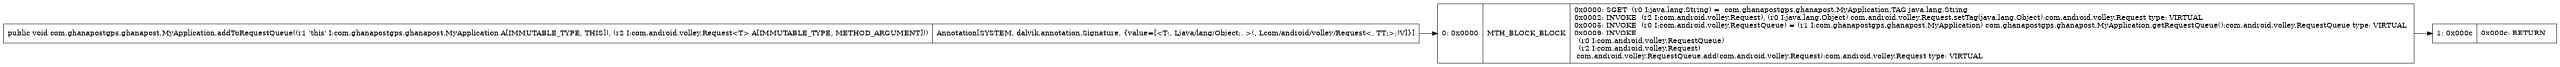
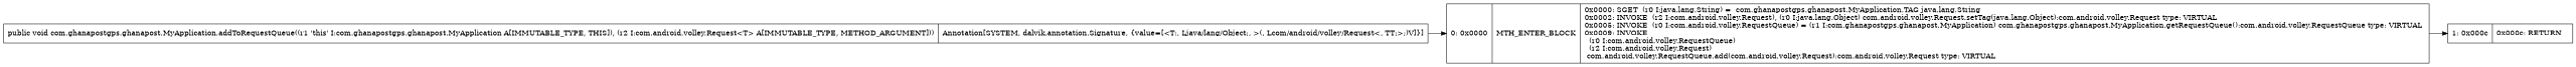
  digraph {
    rankdir=LR
    node [shape=record]
-   n1 [label="{0\:\ 0x0000|MTH_BLOCK_BLOCK\l|0x0000: SGET  (r0 I:java.lang.String) =  com.ghanapostgps.ghanapost.MyApplication.TAG java.lang.String \l0x0002: INVOKE  (r2 I:com.android.volley.Request), (r0 I:java.lang.Object) com.android.volley.Request.setTag(java.lang.Object):com.android.volley.Request type: VIRTUAL \l0x0005: INVOKE  (r0 I:com.android.volley.RequestQueue) = (r1 I:com.ghanapostgps.ghanapost.MyApplication) com.ghanapostgps.ghanapost.MyApplication.getRequestQueue():com.android.volley.RequestQueue type: VIRTUAL \l0x0009: INVOKE  \l  (r0 I:com.android.volley.RequestQueue)\l  (r2 I:com.android.volley.Request)\l com.android.volley.RequestQueue.add(com.android.volley.Request):com.android.volley.Request type: VIRTUAL \l}"]
+   n1 [label="{0\:\ 0x0000|MTH_ENTER_BLOCK\l|0x0000: SGET  (r0 I:java.lang.String) =  com.ghanapostgps.ghanapost.MyApplication.TAG java.lang.String \l0x0002: INVOKE  (r2 I:com.android.volley.Request), (r0 I:java.lang.Object) com.android.volley.Request.setTag(java.lang.Object):com.android.volley.Request type: VIRTUAL \l0x0005: INVOKE  (r0 I:com.android.volley.RequestQueue) = (r1 I:com.ghanapostgps.ghanapost.MyApplication) com.ghanapostgps.ghanapost.MyApplication.getRequestQueue():com.android.volley.RequestQueue type: VIRTUAL \l0x0009: INVOKE  \l  (r0 I:com.android.volley.RequestQueue)\l  (r2 I:com.android.volley.Request)\l com.android.volley.RequestQueue.add(com.android.volley.Request):com.android.volley.Request type: VIRTUAL \l}"]
    n2 [label="{1\:\ 0x000c|0x000c: RETURN   \l}"]
    n3 [label="{public void com.ghanapostgps.ghanapost.MyApplication.addToRequestQueue((r1 'this' I:com.ghanapostgps.ghanapost.MyApplication A[IMMUTABLE_TYPE, THIS]), (r2 I:com.android.volley.Request\<T\> A[IMMUTABLE_TYPE, METHOD_ARGUMENT]))  | Annotation[SYSTEM, dalvik.annotation.Signature, \{value=[\<T:, Ljava\/lang\/Object;, \>(, Lcom\/android\/volley\/Request\<, TT;\>;)V]\}]\l}"]
    n1 -> n2
    n3 -> n1
  }
